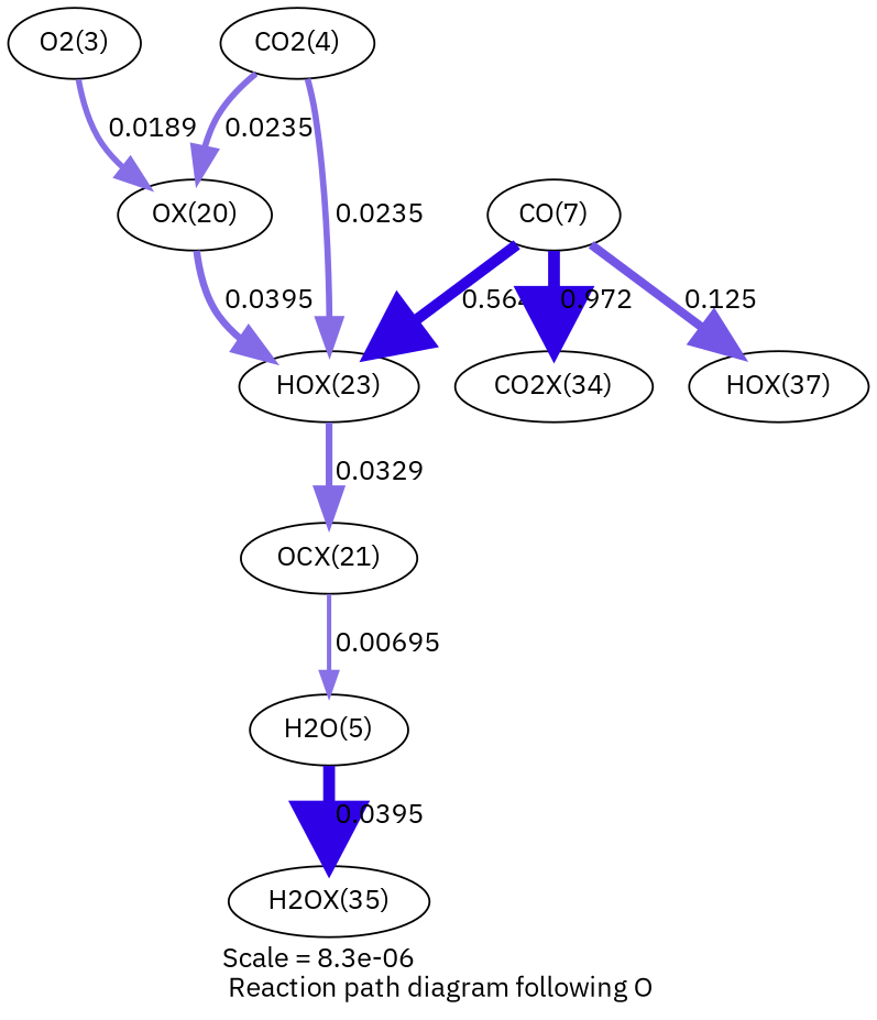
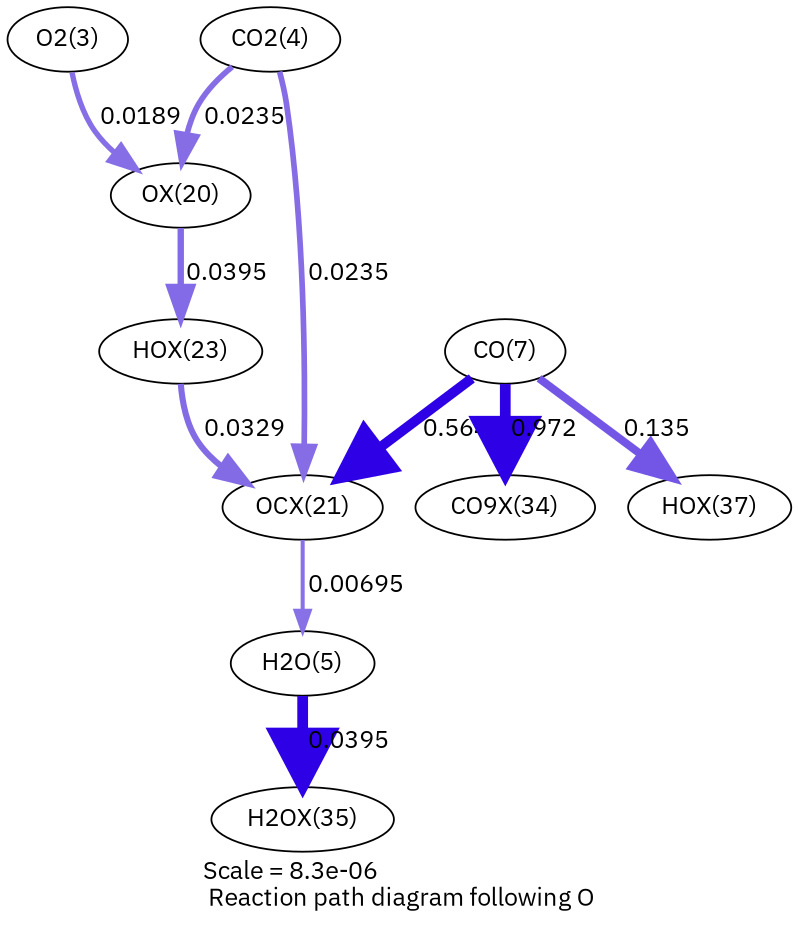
  digraph {
    fontname="IBM Plex Sans"
    label="Scale = 8.3e-06\l Reaction path diagram following O"
    node [fontname="IBM Plex Sans"]
    edge [arrowsize=1.58 color="0.7, 0.523, 0.9" fontname="IBM Plex Sans" penwidth=3.17]
    n1 [label="O2(3)"]
    n2 [label="OX(20)"]
    n3 [label="HOX(23)"]
    n4 [label="OCX(21)"]
    n5 [label="H2O(5)"]
    n6 [label="H2OX(35)"]
    n7 [label="CO2(4)"]
-   n8 [label="CO2X(34)"]
+   n8 [label="CO9X(34)"]
    n9 [label="CO(7)"]
    n10 [label="HOX(37)"]
    n1 -> n2 [arrowsize=1.5 color="0.7, 0.519, 0.9" label=" 0.0189" penwidth=3]
    n2 -> n3 [arrowsize=1.78 color="0.7, 0.539, 0.9" label=" 0.0395" penwidth=3.56]
    n3 -> n4 [arrowsize=1.71 color="0.7, 0.533, 0.9" label=" 0.0329" penwidth=3.42]
    n4 -> n5 [arrowsize=1.12 color="0.7, 0.507, 0.9" label=" 0.00695" penwidth=2.25]
    n5 -> n6 [arrowsize=3 color="0.7, 1.5, 0.9" label=" 0.0395" penwidth=6]
    n7 -> n2 [label=" 0.0235"]
-   n7 -> n3 [label=" 0.0235"]
-   n9 -> n3 [arrowsize=2.78 color="0.7, 1.06, 0.9" label=" 0.564" penwidth=5.57]
+   n7 -> n4 [label=" 0.0235"]
+   n9 -> n4 [arrowsize=2.78 color="0.7, 1.06, 0.9" label=" 0.564" penwidth=5.57]
    n9 -> n8 [arrowsize=2.99 color="0.7, 1.47, 0.9" label=" 0.972" penwidth=5.98]
-   n9 -> n10 [arrowsize=2.21 color="0.7, 0.625, 0.9" label=" 0.125" penwidth=4.43]
+   n9 -> n10 [arrowsize=2.21 color="0.7, 0.625, 0.9" label=" 0.135" penwidth=4.43]
  }
